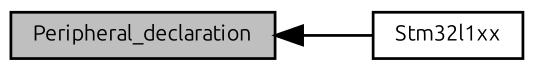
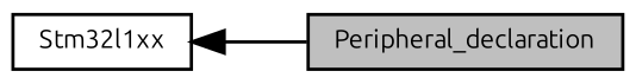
  digraph {
    rankdir=LR
    fontname=Ubuntu
    node [color=black fontname=Ubuntu fontsize=8 shape=record style=filled]
    n1 [fillcolor=white height=0.2 label=Stm32l1xx width=0.4]
    n2 [fillcolor=grey75 fontcolor=black height=0.2 label=Peripheral_declaration width=0.4]
-   n2 -> n1 [dir=back fontname=Ubuntu fontsize=8 labelfontname=Sans labelfontsize=8 shape=plaintext style=solid]
+   n1 -> n2 [dir=back fontname=Ubuntu fontsize=8 labelfontname=Sans labelfontsize=8 shape=plaintext style=solid]
  }
